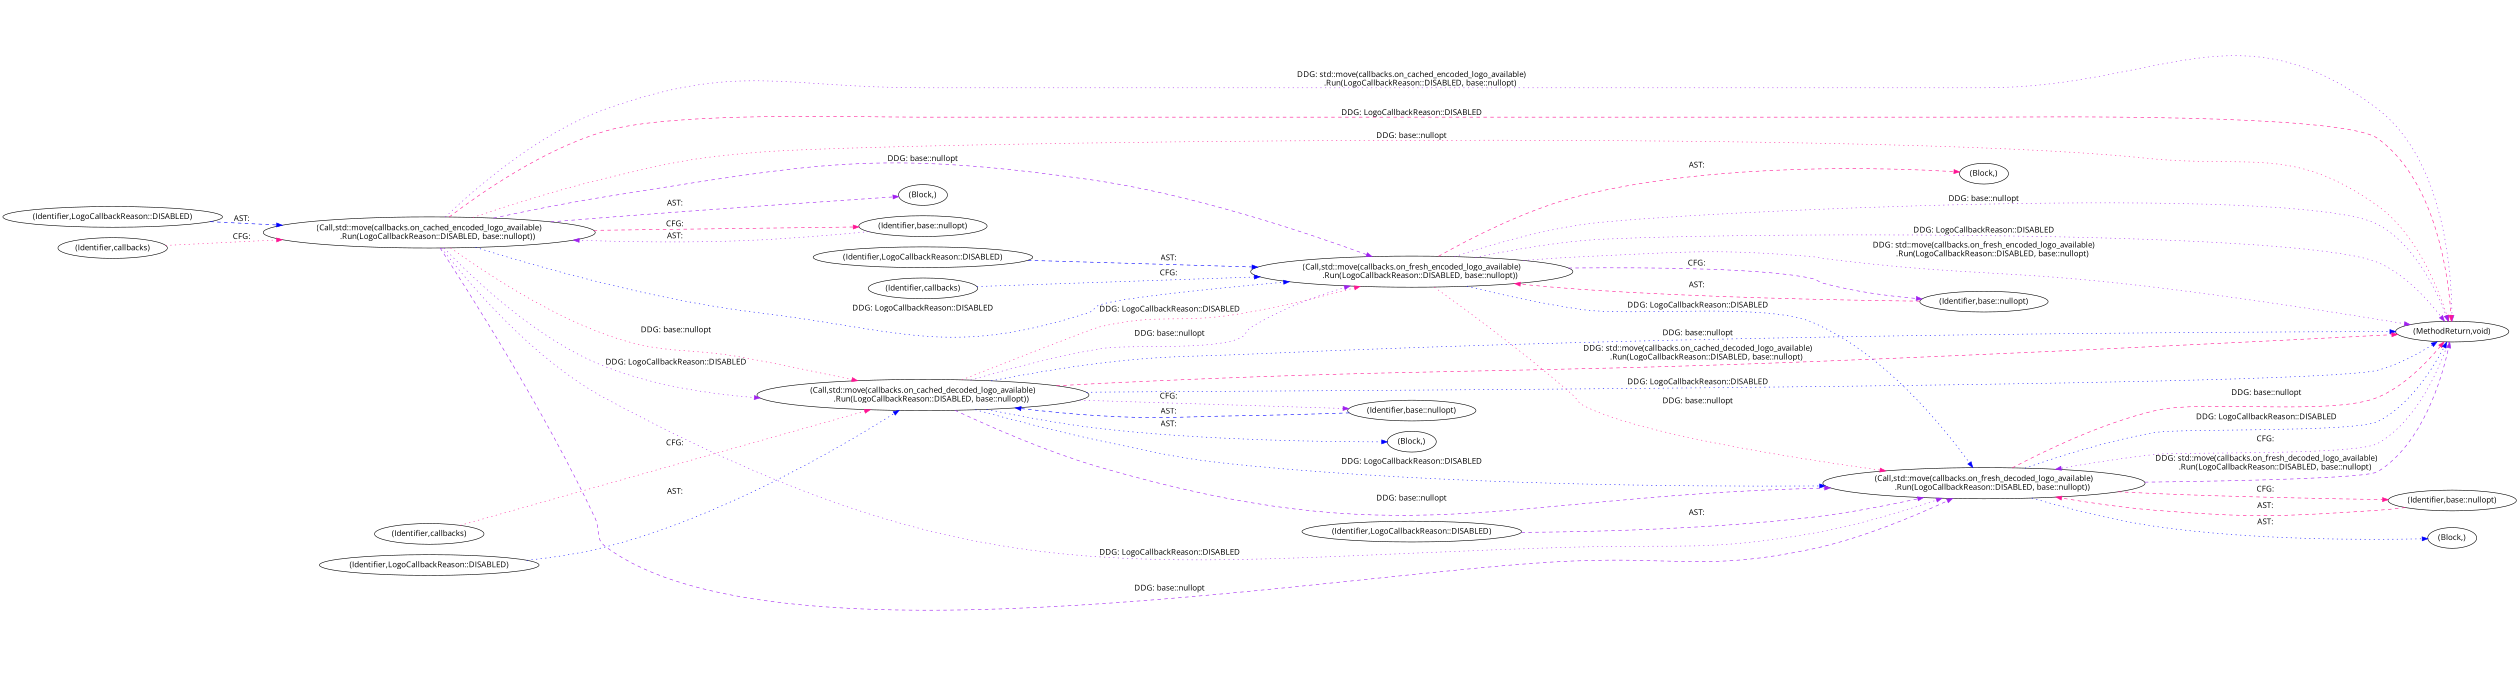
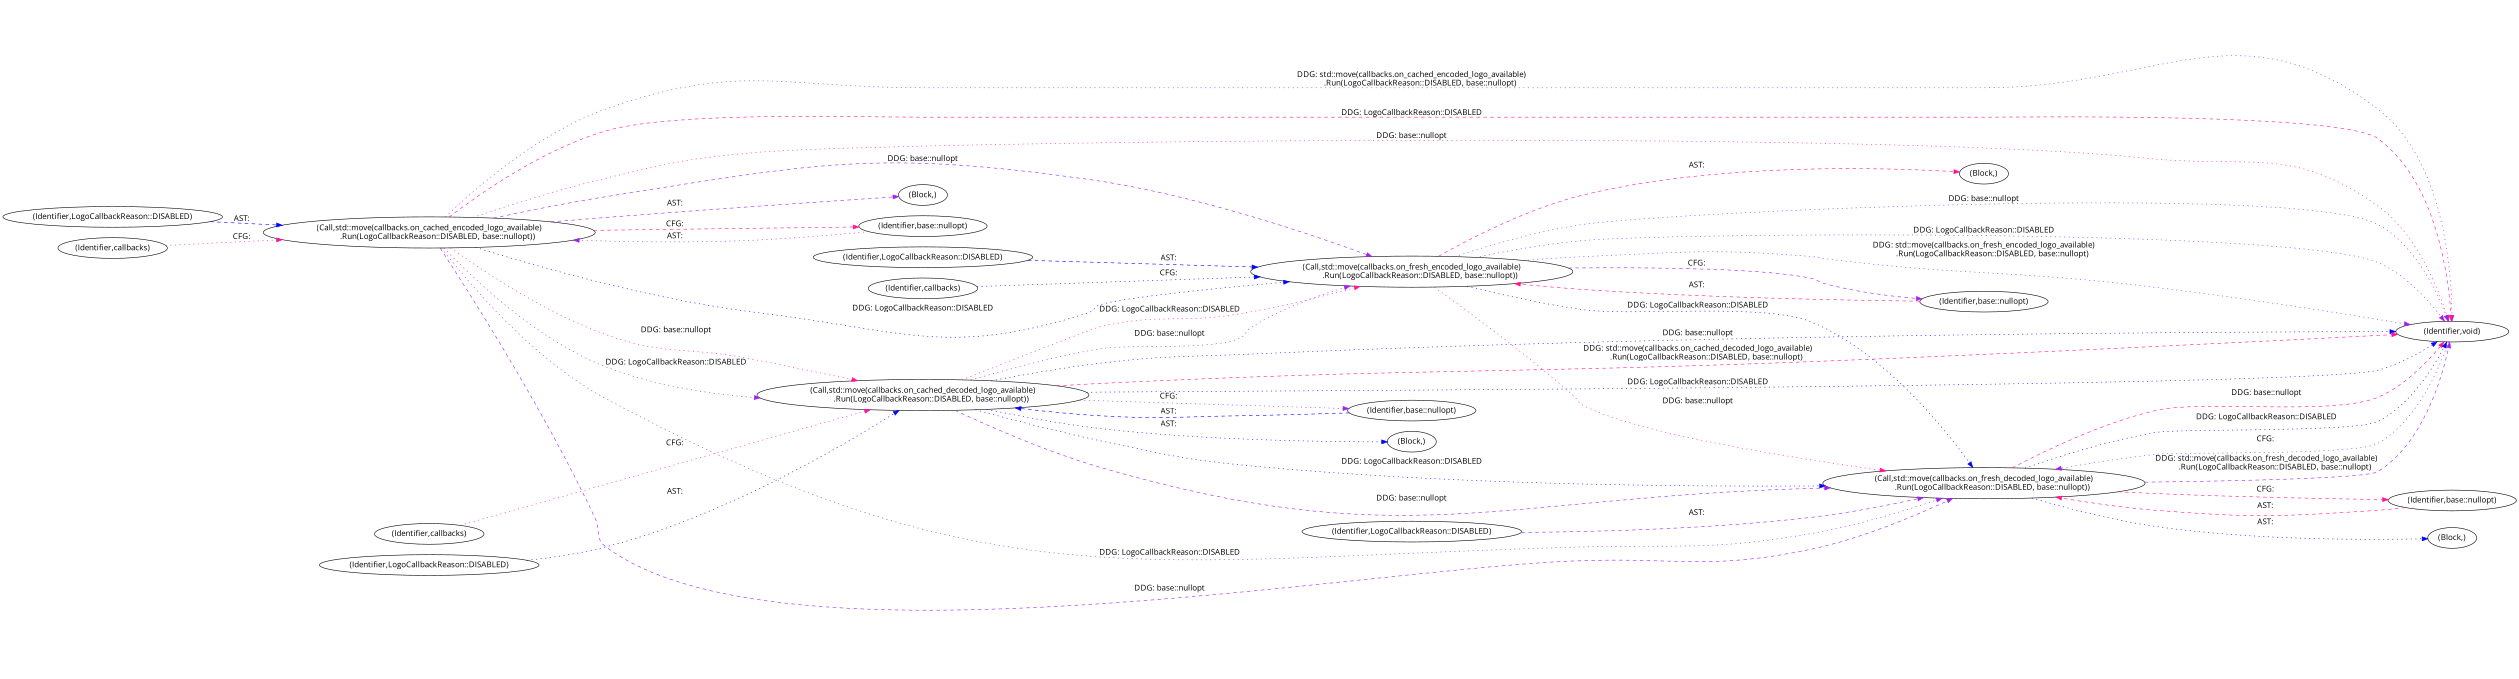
  digraph {
    rankdir=LR
    fontname="Open Sans"
    node [fontname="Open Sans"]
    edge [color=purple style=dotted fontname="Open Sans"]
    n1 [label="(Call,std::move(callbacks.on_cached_encoded_logo_available)\n        .Run(LogoCallbackReason::DISABLED, base::nullopt))"]
    n2 [label="(Call,std::move(callbacks.on_cached_decoded_logo_available)\n        .Run(LogoCallbackReason::DISABLED, base::nullopt))"]
    n3 [label="(Call,std::move(callbacks.on_fresh_encoded_logo_available)\n        .Run(LogoCallbackReason::DISABLED, base::nullopt))"]
    n4 [label="(Call,std::move(callbacks.on_fresh_decoded_logo_available)\n        .Run(LogoCallbackReason::DISABLED, base::nullopt))"]
-   n5 [label="(MethodReturn,void)"]
+   n5 [label="(Identifier,void)"]
    n6 [label="(Identifier,base::nullopt)"]
    n7 [label="(Block,)"]
    n8 [label="(Identifier,base::nullopt)"]
    n9 [label="(Block,)"]
    n10 [label="(Block,)"]
    n11 [label="(Identifier,base::nullopt)"]
    n12 [label="(Block,)"]
    n13 [label="(Identifier,base::nullopt)"]
    n14 [label="(Identifier,LogoCallbackReason::DISABLED)"]
    n15 [label="(Identifier,LogoCallbackReason::DISABLED)"]
    n16 [label="(Identifier,callbacks)"]
    n17 [label="(Identifier,LogoCallbackReason::DISABLED)"]
    n18 [label="(Identifier,LogoCallbackReason::DISABLED)"]
    n19 [label="(Identifier,callbacks)"]
    n20 [label="(Identifier,callbacks)"]
    n1 -> n2 [label="DDG: LogoCallbackReason::DISABLED"]
    n1 -> n2 [label="DDG: base::nullopt" color=deeppink]
    n1 -> n3 [label="DDG: LogoCallbackReason::DISABLED" color=blue]
    n1 -> n3 [label="DDG: base::nullopt" style=dashed]
    n1 -> n4 [label="DDG: LogoCallbackReason::DISABLED"]
    n1 -> n4 [label="DDG: base::nullopt" style=dashed]
    n1 -> n5 [label="DDG: std::move(callbacks.on_cached_encoded_logo_available)\n        .Run(LogoCallbackReason::DISABLED, base::nullopt)"]
    n1 -> n5 [label="DDG: LogoCallbackReason::DISABLED" color=deeppink style=dashed]
    n1 -> n5 [label="DDG: base::nullopt" color=deeppink]
    n1 -> n6 [label="CFG: " color=deeppink style=dashed]
    n1 -> n7 [label="AST: " style=dashed]
    n2 -> n3 [label="DDG: LogoCallbackReason::DISABLED" color=deeppink]
    n2 -> n3 [label="DDG: base::nullopt"]
    n2 -> n4 [label="DDG: LogoCallbackReason::DISABLED" color=blue]
    n2 -> n4 [label="DDG: base::nullopt" style=dashed]
    n2 -> n5 [label="DDG: LogoCallbackReason::DISABLED" color=blue]
    n2 -> n5 [label="DDG: base::nullopt" color=blue]
    n2 -> n5 [label="DDG: std::move(callbacks.on_cached_decoded_logo_available)\n        .Run(LogoCallbackReason::DISABLED, base::nullopt)" color=deeppink style=dashed]
    n2 -> n8 [label="CFG: "]
    n2 -> n9 [label="AST: " color=blue]
    n3 -> n4 [label="DDG: LogoCallbackReason::DISABLED" color=blue]
    n3 -> n4 [label="DDG: base::nullopt" color=deeppink]
    n3 -> n5 [label="DDG: base::nullopt"]
    n3 -> n5 [label="DDG: LogoCallbackReason::DISABLED"]
    n3 -> n5 [label="DDG: std::move(callbacks.on_fresh_encoded_logo_available)\n        .Run(LogoCallbackReason::DISABLED, base::nullopt)"]
    n3 -> n10 [label="AST: " color=deeppink style=dashed]
    n3 -> n11 [label="CFG: " style=dashed]
    n4 -> n5 [label="DDG: std::move(callbacks.on_fresh_decoded_logo_available)\n        .Run(LogoCallbackReason::DISABLED, base::nullopt)" style=dashed]
    n4 -> n5 [label="DDG: base::nullopt" color=deeppink style=dashed]
    n4 -> n5 [label="DDG: LogoCallbackReason::DISABLED" color=blue]
    n4 -> n12 [label="AST: " color=blue]
    n4 -> n13 [label="CFG: " color=deeppink style=dashed]
    n5 -> n4 [label="CFG: "]
    n6 -> n1 [label="AST: "]
    n8 -> n2 [label="AST: " color=blue style=dashed]
    n11 -> n3 [label="AST: " color=deeppink style=dashed]
    n13 -> n4 [label="AST: " color=deeppink style=dashed]
    n14 -> n4 [label="AST: " style=dashed]
    n15 -> n3 [label="AST: " color=blue style=dashed]
    n16 -> n3 [label="CFG: " color=blue]
    n17 -> n2 [label="AST: " color=blue]
    n18 -> n1 [label="AST: " color=blue style=dashed]
    n19 -> n2 [label="CFG: " color=deeppink]
    n20 -> n1 [label="CFG: " color=deeppink]
  }
